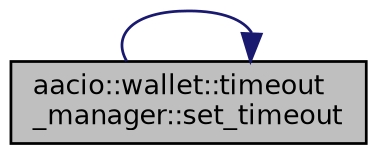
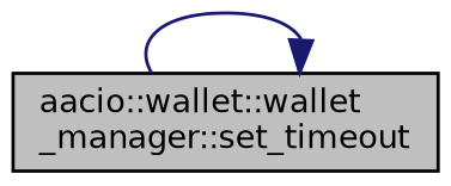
  digraph {
    rankdir=LR
-   n1 [color=black fillcolor=grey75 fontcolor=black fontname=Helvetica fontsize=10 height=0.2 label="aacio::wallet::timeout\l_manager::set_timeout" shape=record style=filled width=0.4]
+   n1 [color=black fillcolor=grey75 fontcolor=black fontname=Helvetica fontsize=10 height=0.2 label="aacio::wallet::wallet\l_manager::set_timeout" shape=record style=filled width=0.4]
    n1 -> n1 [color=midnightblue fontname=Helvetica fontsize=10 labelfontname=Helvetica labelfontsize=10 style=solid]
  }
